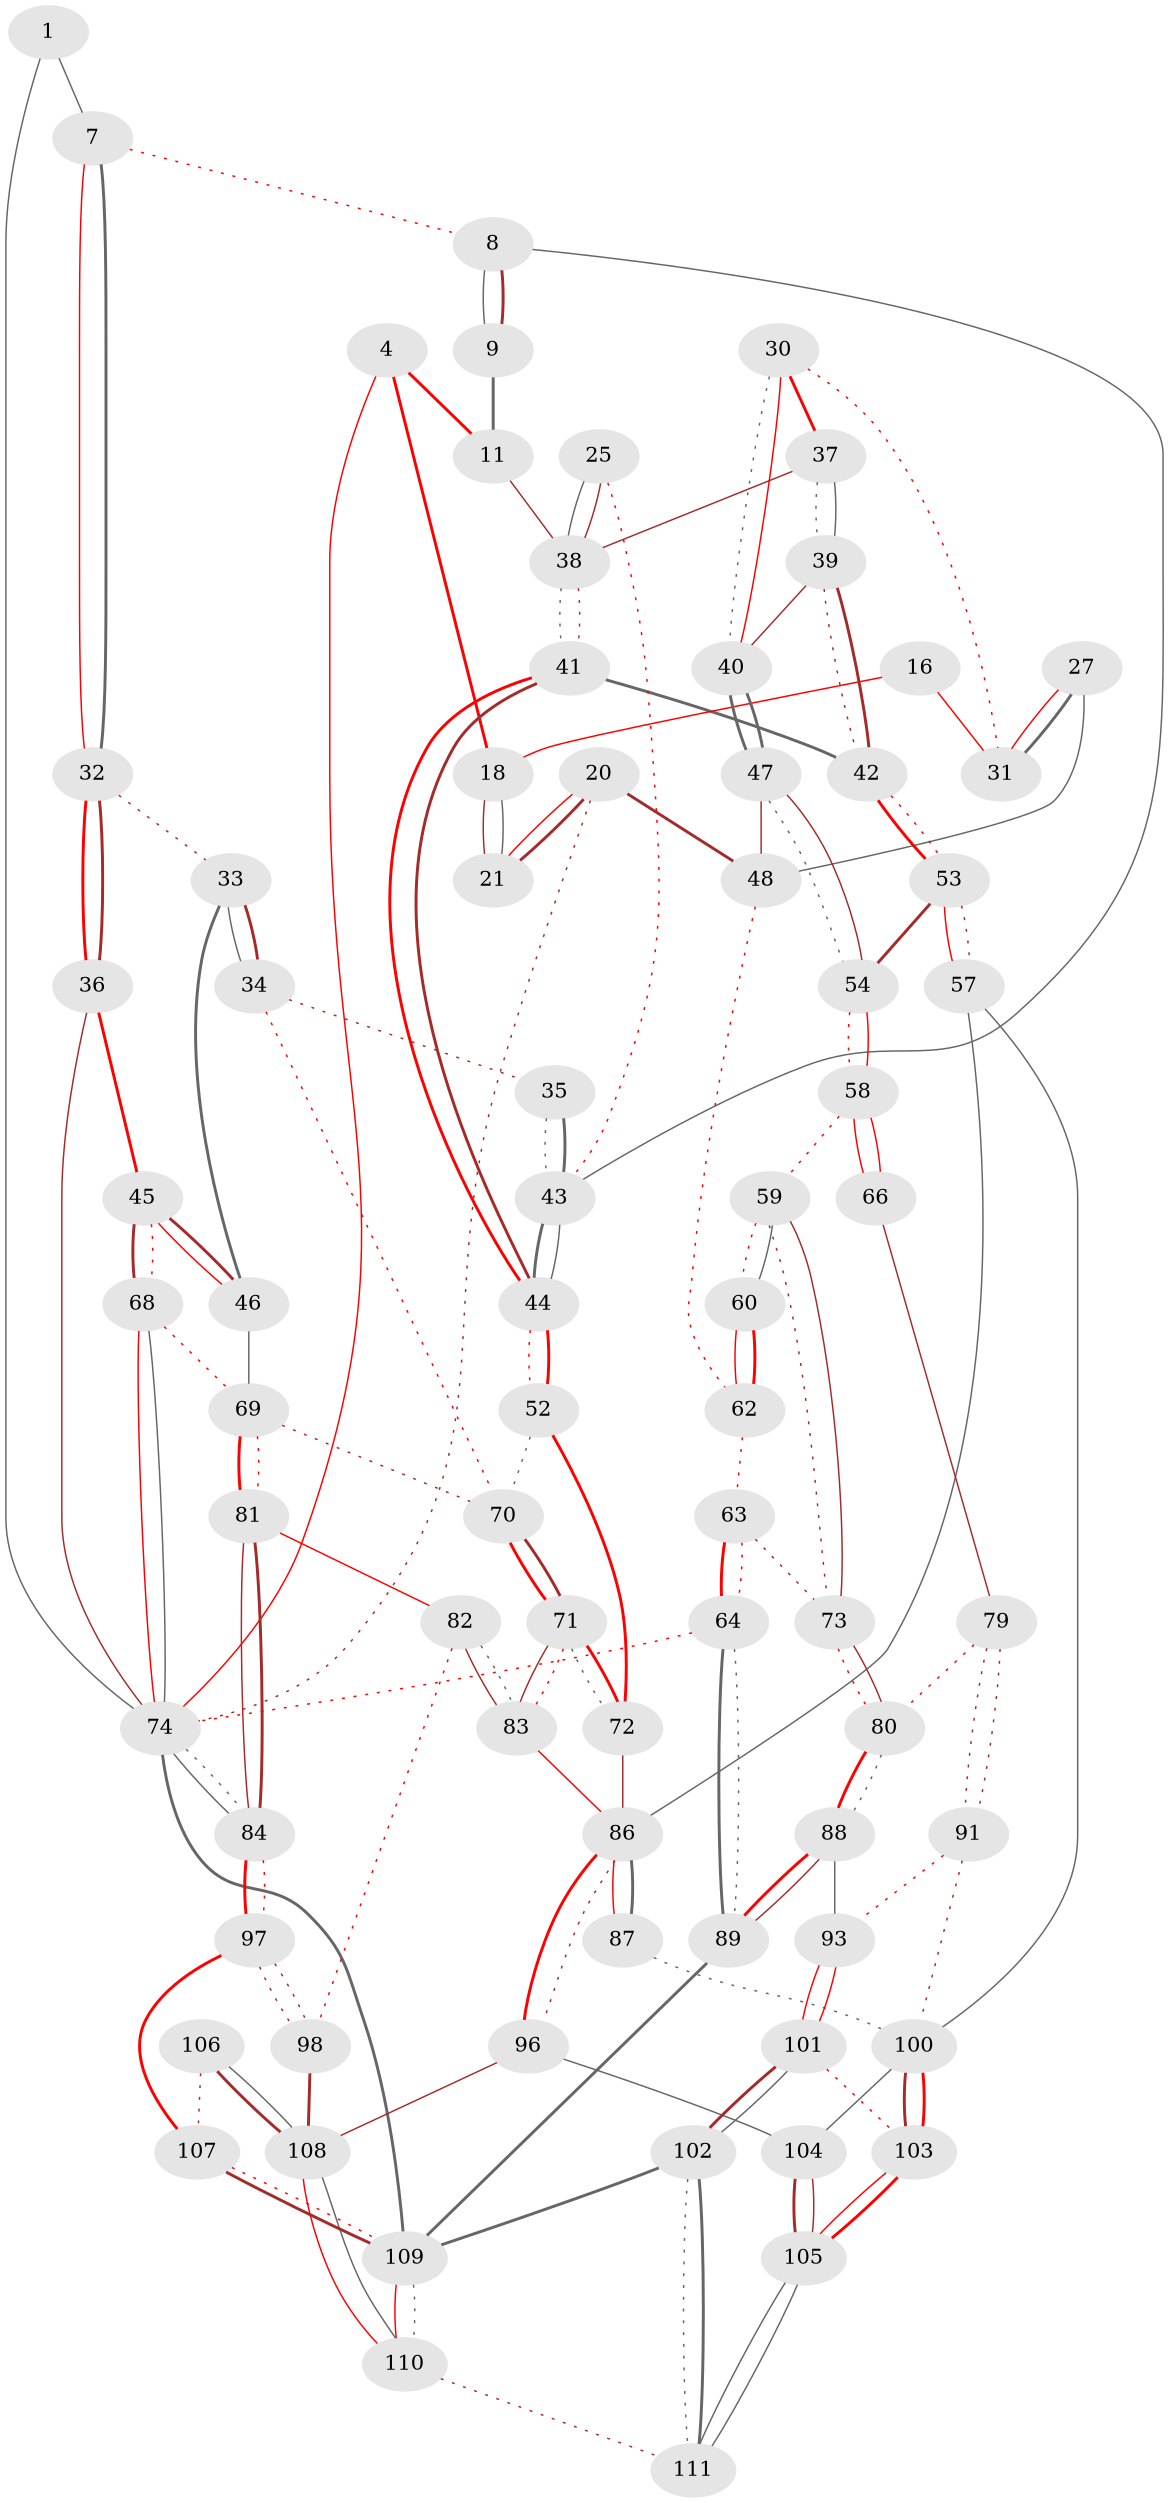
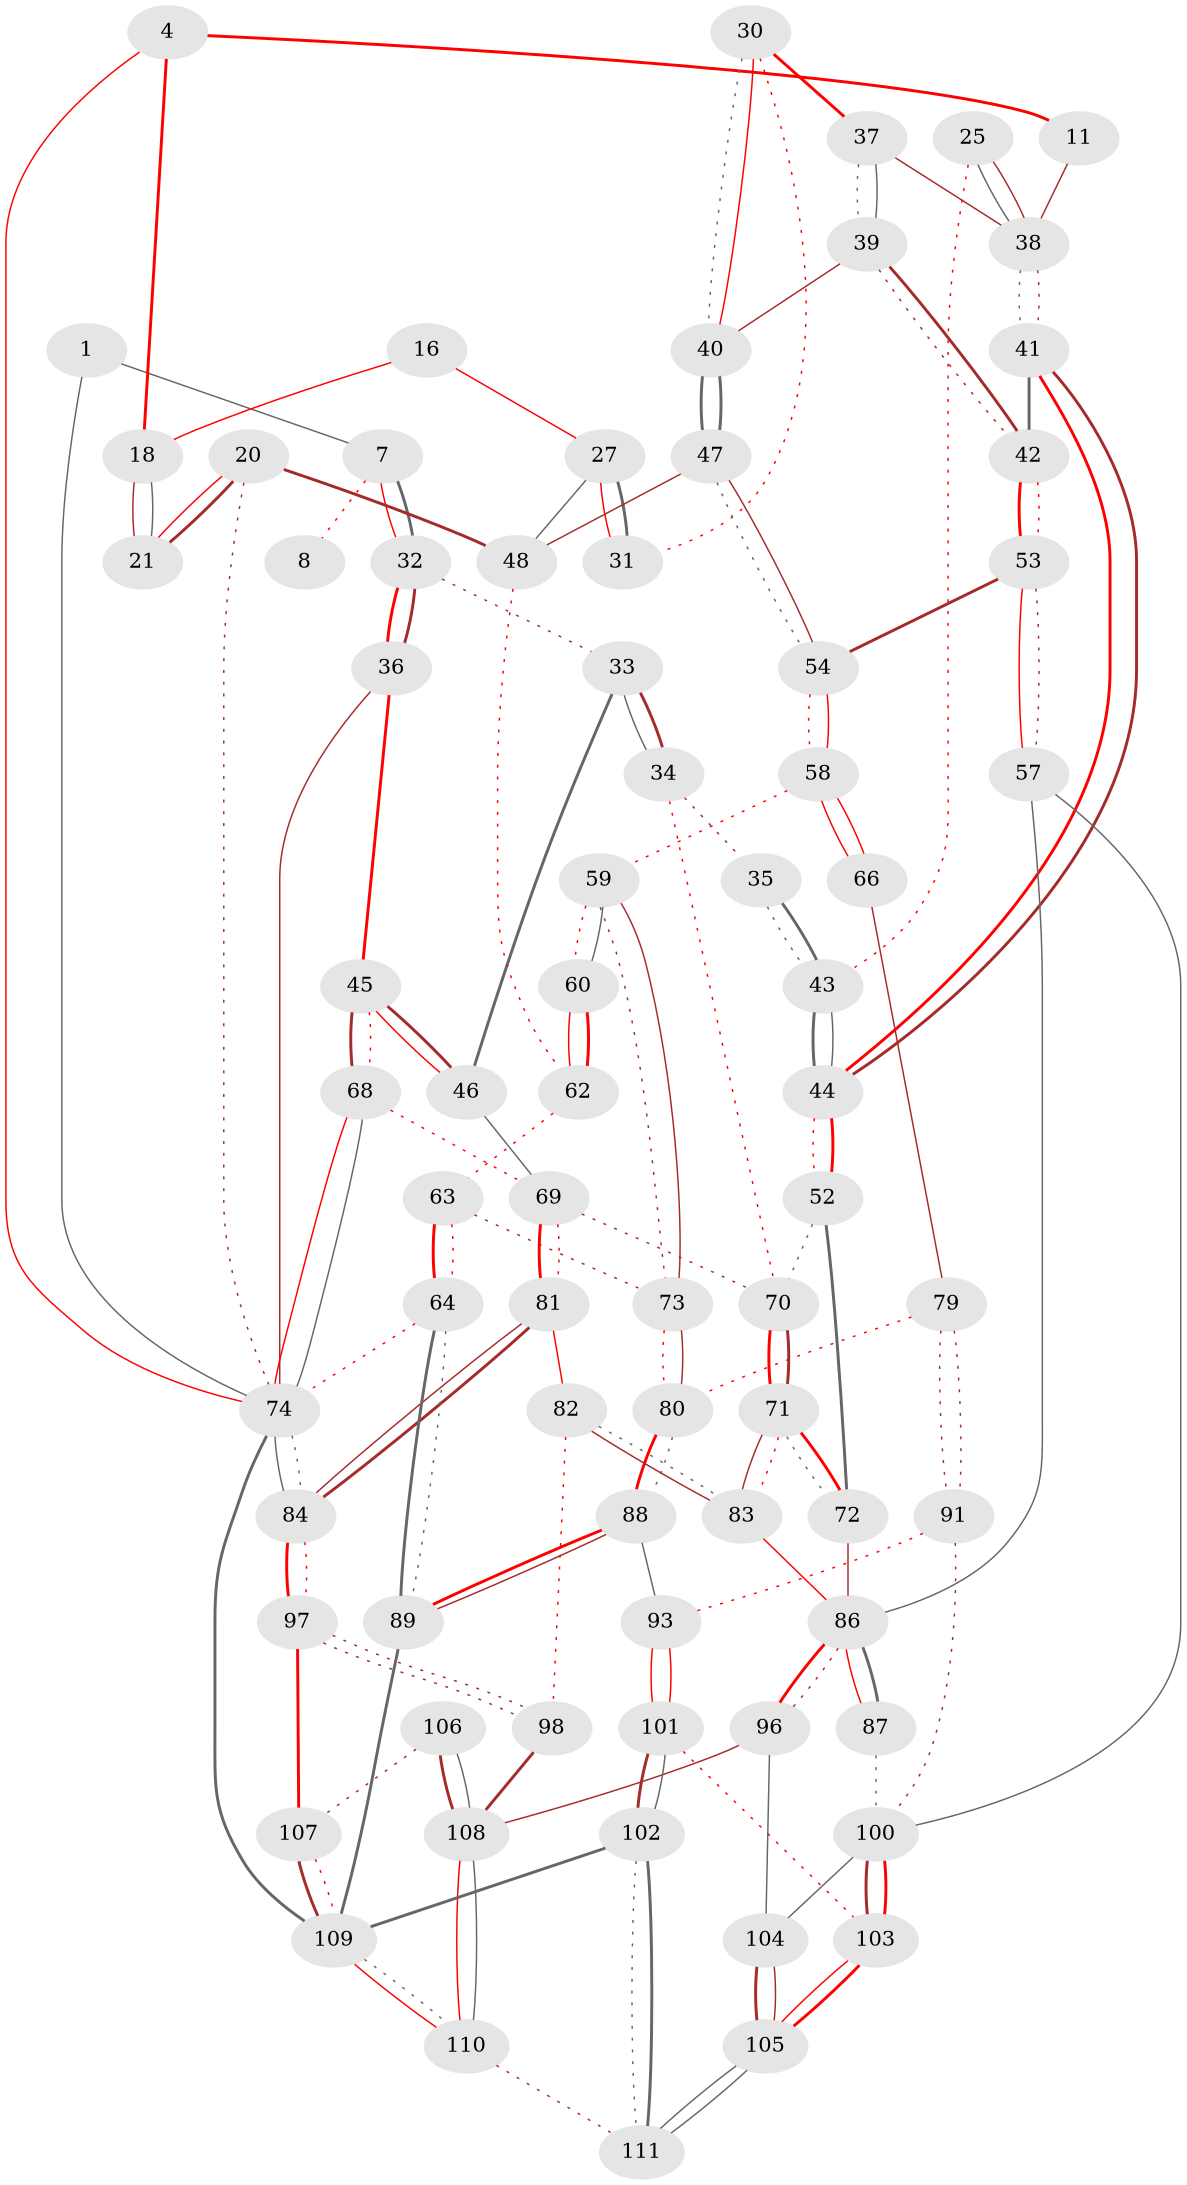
  graph {
    node [color=gray90 style=filled]
    edge [color=red style=solid]
    1
    7
    74 [super="+2+19"]
    8
    32
    84
    109 [super="+92"]
    4
    11 [super="+5+10"]
    18 [super="+17"]
    38 [super="+13+12+22"]
    21
-   9 [super="+6"]
    43 [super="+24+23"]
    33
    36
    44
    41
    16
    31 [super="+28"]
    37 [super="+14+29"]
    39
    20
    48 [super="+26"]
    62 [super="+61"]
    25
    27
    30
    40
    47
    34
    46
    45
    35
    70 [super="+51"]
    69 [super="+67"]
    71
    68
    42
    53
    54
    52
    57
    72 [super="+55"]
    81
    58
    63
    86 [super="+85+78"]
    100 [super="+99+90+77"]
    59
    66
    87 [super="+76"]
    96
    104
    103
    60
    73
    79
    80
    64
    89
    91
    82
    83
    88
    97
    110
    93
    98 [super="+94"]
    108 [super="+95"]
    107
    101
    102
    105
    111
    106
    1 -- 7 [color=gray40]
    1 -- 74 [color=gray40]
    7 -- 8 [style=dotted]
    7 -- 32
    7 -- 32 [color=gray40 style=bold]
    74 -- 84 [color=gray40]
    74 -- 84 [color=gray40 style=dotted]
    74 -- 109 [color=gray40 style=bold weight=2]
-   8 -- 9 [color=gray40]
-   8 -- 9 [color=brown style=bold]
-   8 -- 43 [color=gray40]
    32 -- 33 [color=brown style=dotted]
    32 -- 36 [style=bold]
    32 -- 36 [color=brown style=bold]
    84 -- 97 [style=bold]
    84 -- 97 [style=dotted]
    109 -- 110
    109 -- 110 [color=gray40 style=dotted]
    4 -- 74
    4 -- 11 [style=bold]
    4 -- 18 [style=bold]
    11 -- 38 [color=brown weight=2]
    18 -- 21 [color=brown weight=2]
    18 -- 21 [color=gray40]
    38 -- 41 [color=gray40 style=dotted]
    38 -- 41 [color=brown style=dotted]
-   9 -- 11 [color=gray40 style=bold weight=2]
    43 -- 44 [color=gray40 style=bold]
    43 -- 44 [color=gray40]
    33 -- 34 [color=gray40]
    33 -- 34 [color=brown style=bold]
    33 -- 46 [color=gray40 style=bold]
    36 -- 74 [color=brown]
    36 -- 45 [style=bold]
    44 -- 52 [style=dotted]
    44 -- 52 [style=bold]
    41 -- 44 [style=bold]
    41 -- 44 [color=brown style=bold]
    41 -- 42 [color=gray40 style=bold]
    16 -- 18
-   16 -- 31
+   16 -- 27
    37 -- 38 [color=brown]
    37 -- 39 [color=gray40 style=dotted]
    37 -- 39 [color=gray40]
    39 -- 40 [color=brown]
    39 -- 42 [color=brown style=dotted]
    39 -- 42 [color=brown style=bold]
    20 -- 74 [color=brown style=dotted]
    20 -- 21
    20 -- 21 [color=brown style=bold]
    20 -- 48 [color=brown style=bold]
    48 -- 62 [style=dotted]
    62 -- 63 [style=dotted]
    25 -- 38 [color=gray40 weight=2]
    25 -- 38 [color=brown]
    25 -- 43 [style=dotted]
    27 -- 31 [weight=2]
    27 -- 31 [color=gray40 style=bold]
    27 -- 48 [color=gray40]
    30 -- 31 [style=dotted]
    30 -- 37 [style=bold]
    30 -- 40 [color=gray40 style=dotted]
    30 -- 40
    40 -- 47 [color=gray40 style=bold]
    40 -- 47 [color=gray40 style=bold]
    47 -- 48 [color=brown]
    47 -- 54 [color=gray40 style=dotted]
    47 -- 54 [color=brown]
    34 -- 35 [color=brown style=dotted]
    34 -- 70 [style=dotted]
    46 -- 69 [color=gray40]
    45 -- 46
    45 -- 46 [color=brown style=bold]
    45 -- 68 [color=brown style=bold]
    45 -- 68 [style=dotted]
    35 -- 43 [color=gray40 style=dotted weight=2]
    35 -- 43 [color=gray40 style=bold]
    70 -- 71 [style=bold]
    70 -- 71 [color=brown style=bold]
    69 -- 70 [color=brown style=dotted weight=2]
    69 -- 81 [style=bold]
    69 -- 81 [style=dotted]
    71 -- 72 [color=gray40 style=dotted]
    71 -- 72 [style=bold]
    71 -- 83 [color=brown]
    71 -- 83 [style=dotted]
    68 -- 74
    68 -- 74 [color=gray40]
    68 -- 69 [style=dotted]
    42 -- 53 [style=bold]
    42 -- 53 [style=dotted]
    53 -- 54 [color=brown style=bold]
    53 -- 57
    53 -- 57 [color=brown style=dotted]
    54 -- 58 [style=dotted]
    54 -- 58
    52 -- 70 [color=gray40 style=dotted]
-   52 -- 72 [style=bold]
+   52 -- 72 [color=gray40 style=bold]
    57 -- 86 [color=gray40]
    57 -- 100 [color=gray40]
    72 -- 86 [color=brown weight=2]
    81 -- 84 [color=brown]
    81 -- 84 [color=brown style=bold]
    81 -- 82
    58 -- 59 [style=dotted]
    58 -- 66
    58 -- 66
    63 -- 73 [color=brown style=dotted]
    63 -- 64 [style=bold]
    63 -- 64 [style=dotted]
    86 -- 87 [weight=2]
    86 -- 87 [color=gray40 style=bold]
    86 -- 96 [style=bold]
    86 -- 96 [color=brown style=dotted]
    100 -- 104 [color=gray40]
    100 -- 103 [color=brown style=bold]
    100 -- 103 [style=bold]
    59 -- 60 [style=dotted]
    59 -- 60 [color=gray40]
    59 -- 73 [color=brown style=dotted]
    59 -- 73 [color=brown]
    66 -- 79 [color=brown]
    87 -- 100 [color=gray40 style=dotted weight=2]
    96 -- 104 [color=gray40]
    96 -- 108 [color=brown]
    104 -- 105 [color=brown style=bold]
    104 -- 105 [color=brown]
    103 -- 105
    103 -- 105 [style=bold]
    60 -- 62 [weight=2]
    60 -- 62 [style=bold]
    73 -- 80 [style=dotted]
    73 -- 80 [color=brown]
    79 -- 80 [style=dotted]
    79 -- 91 [color=brown style=dotted]
    79 -- 91 [color=brown style=dotted]
    80 -- 88 [style=bold]
    80 -- 88 [color=gray40 style=dotted]
    64 -- 74 [style=dotted]
    64 -- 89 [color=gray40 style=bold]
    64 -- 89 [color=gray40 style=dotted]
    89 -- 109 [color=gray40 style=bold]
    91 -- 100 [color=brown style=dotted]
    91 -- 93 [style=dotted]
    82 -- 83 [color=brown]
    82 -- 83 [color=gray40 style=dotted]
    82 -- 98 [style=dotted]
    83 -- 86
    88 -- 89 [style=bold]
    88 -- 89 [color=brown]
    88 -- 93 [color=gray40]
    97 -- 98 [color=brown style=dotted]
    97 -- 98 [color=brown style=dotted]
    97 -- 107 [style=bold]
    110 -- 111 [color=brown style=dotted]
    93 -- 101
    93 -- 101
    98 -- 108 [color=brown style=bold]
    108 -- 110
    108 -- 110 [color=gray40]
    107 -- 109 [color=brown style=bold]
    107 -- 109 [style=dotted]
    101 -- 103 [style=dotted]
    101 -- 102 [color=brown style=bold]
    101 -- 102 [color=gray40]
    102 -- 109 [color=gray40 style=bold]
    102 -- 111 [color=gray40 style=dotted]
    102 -- 111 [color=gray40 style=bold]
    105 -- 111 [color=gray40]
    105 -- 111 [color=gray40]
    106 -- 108 [color=brown style=bold]
    106 -- 108 [color=gray40]
    106 -- 107 [color=brown style=dotted]
  }
